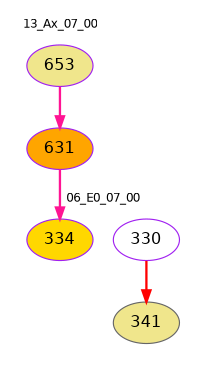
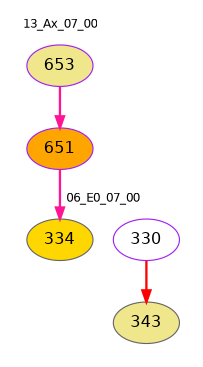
  digraph {
    fontname="DejaVu Sans"
    node [color=purple fillcolor=khaki fontname="DejaVu Sans" style=filled]
    edge [color=deeppink fontname="DejaVu Sans" style=bold]
    n1 [label=653]
-   n2 [fillcolor=orange label=631]
+   n2 [fillcolor=orange label=651]
    n3 [fillcolor=white label=330]
-   n4 [fillcolor=gold label=334]
-   n5 [color=gray40 label=341]
+   n4 [color=gray40 fillcolor=gold label=334]
+   n5 [color=gray40 label=343]
    subgraph cluster_1 {
      color=white
      fontsize=10
      label="13_Ax_07_00"
      n1
      n2
    }
    subgraph cluster_2 {
      color=white
      fontsize=10
      label="06_E0_07_00"
      n3
      n4
      n5
    }
    n1 -> n2
    n2 -> n4
    n3 -> n5 [color=red]
  }
